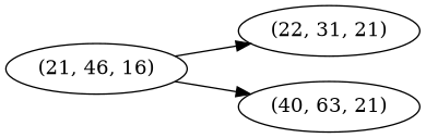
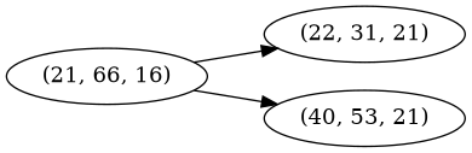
  digraph {
    rankdir=LR
    n1 [label="(22, 31, 21)"]
-   "(21, 66, 16)" [label="(21, 46, 16)"]
-   "(40, 53, 21)" [label="(40, 63, 21)"]
+   "(21, 66, 16)"
+   "(40, 53, 21)"
    "(21, 66, 16)" -> n1
    "(21, 66, 16)" -> "(40, 53, 21)"
  }
